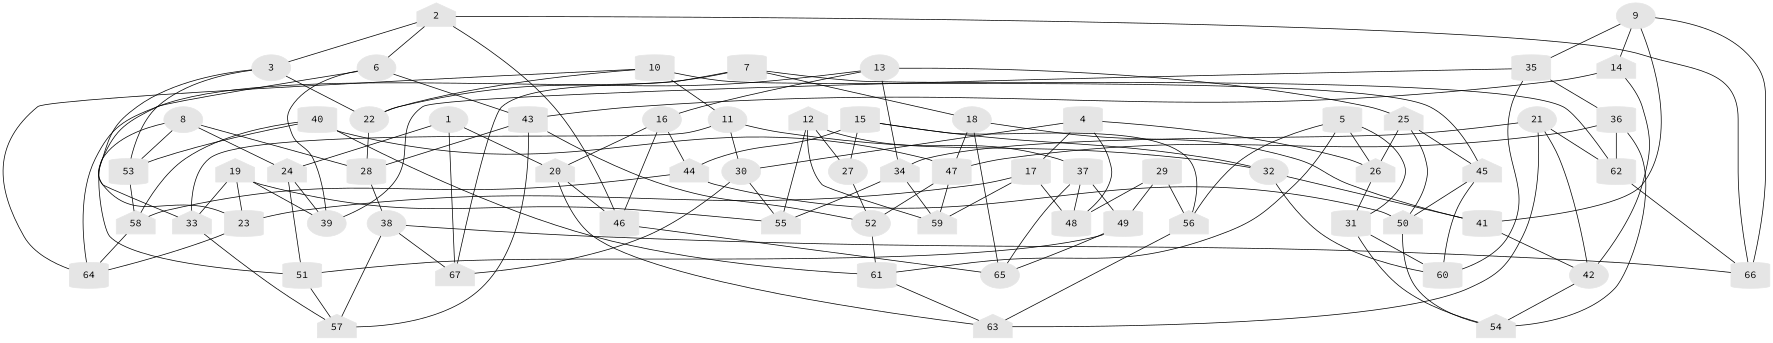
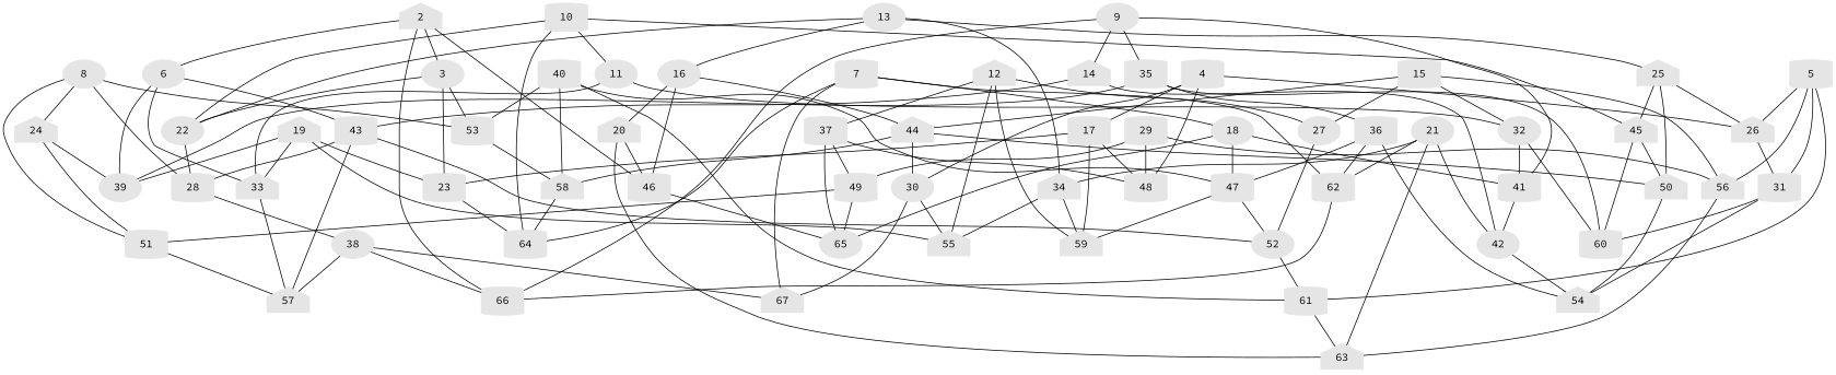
  graph {
    fontname="Source Code Pro"
    node [color=gray90 fontname="Source Code Pro" shape=cylinder style=filled]
    edge [fontname="Source Code Pro"]
-   1 [shape=ellipse]
    20 [shape=house]
    24 [shape=house]
    67 [shape=house]
    46
    63 [shape=house]
    39 [shape=ellipse]
    51
    29
    48
    56 [shape=house]
    49
    2 [shape=house]
    3 [shape=ellipse]
    6 [shape=ellipse]
    66
    22 [shape=ellipse]
    23
    53
    33 [shape=house]
    43
    65 [shape=ellipse]
    28
    64
    58 [shape=house]
    4
    17
    26 [shape=house]
    30 [shape=ellipse]
    59 [shape=house]
    31
    55 [shape=house]
    5
    61
    54 [shape=house]
    60
    57 [shape=house]
    52 [shape=ellipse]
    7
    18 [shape=ellipse]
    62
    41
    47
    8 [shape=ellipse]
    38 [shape=ellipse]
    9 [shape=ellipse]
    14 [shape=house]
    35
    42 [shape=ellipse]
    36
    10
    11 [shape=ellipse]
    45 [shape=house]
    32 [shape=ellipse]
    50 [shape=house]
    12 [shape=house]
    27 [shape=ellipse]
    37
    13 [shape=ellipse]
    16 [shape=ellipse]
    25 [shape=house]
    34 [shape=house]
    44 [shape=house]
    15
    19 [shape=house]
    21 [shape=ellipse]
    40
-   1 -- 20
-   1 -- 24
-   1 -- 67
    20 -- 46
    20 -- 63
    24 -- 39
    24 -- 51
    46 -- 65
    51 -- 57
    29 -- 48
    29 -- 56
    29 -- 49
    56 -- 63
    49 -- 51
    49 -- 65
    2 -- 46
    2 -- 3
    2 -- 6
    2 -- 66
    3 -- 22
    3 -- 23
    3 -- 53
    6 -- 39
    6 -- 33
    6 -- 43
    22 -- 28
    23 -- 64
    53 -- 58
    33 -- 57
    43 -- 28
    43 -- 57
    43 -- 52
    28 -- 38
    58 -- 64
    4 -- 48
    4 -- 17
    4 -- 26
    4 -- 30
    17 -- 48
    17 -- 23
    17 -- 59
    26 -- 31
    30 -- 67
    30 -- 55
    31 -- 54
    31 -- 60
    5 -- 56
    5 -- 26
    5 -- 31
    5 -- 61
    61 -- 63
    52 -- 61
    7 -- 67
    7 -- 64
    7 -- 18
    7 -- 62
    18 -- 65
    18 -- 41
    18 -- 47
    62 -- 66
    41 -- 42
    47 -- 59
    47 -- 52
    8 -- 24
    8 -- 51
    8 -- 53
    8 -- 28
    38 -- 67
    38 -- 66
    38 -- 57
    9 -- 66
    9 -- 41
    9 -- 14
    9 -- 35
    14 -- 43
    14 -- 42
    35 -- 39
    35 -- 60
    35 -- 36
    42 -- 54
    36 -- 54
    36 -- 62
    36 -- 47
    10 -- 22
    10 -- 64
    10 -- 11
    10 -- 45
    11 -- 33
-   11 -- 30
+   44 -- 30
    11 -- 32
    45 -- 60
    45 -- 50
    32 -- 60
    32 -- 41
    50 -- 54
    12 -- 59
    12 -- 55
    12 -- 27
    12 -- 37
    27 -- 52
    37 -- 48
    37 -- 49
    37 -- 65
    13 -- 22
    13 -- 16
    13 -- 25
    13 -- 34
    16 -- 20
    16 -- 46
    16 -- 44
    25 -- 26
    25 -- 45
    25 -- 50
    34 -- 59
    34 -- 55
    44 -- 58
    44 -- 50
    15 -- 56
    15 -- 32
    15 -- 27
    15 -- 44
    19 -- 39
    19 -- 23
    19 -- 33
    19 -- 55
    21 -- 63
    21 -- 62
    21 -- 42
    21 -- 34
    40 -- 53
    40 -- 58
    40 -- 61
    40 -- 47
  }
